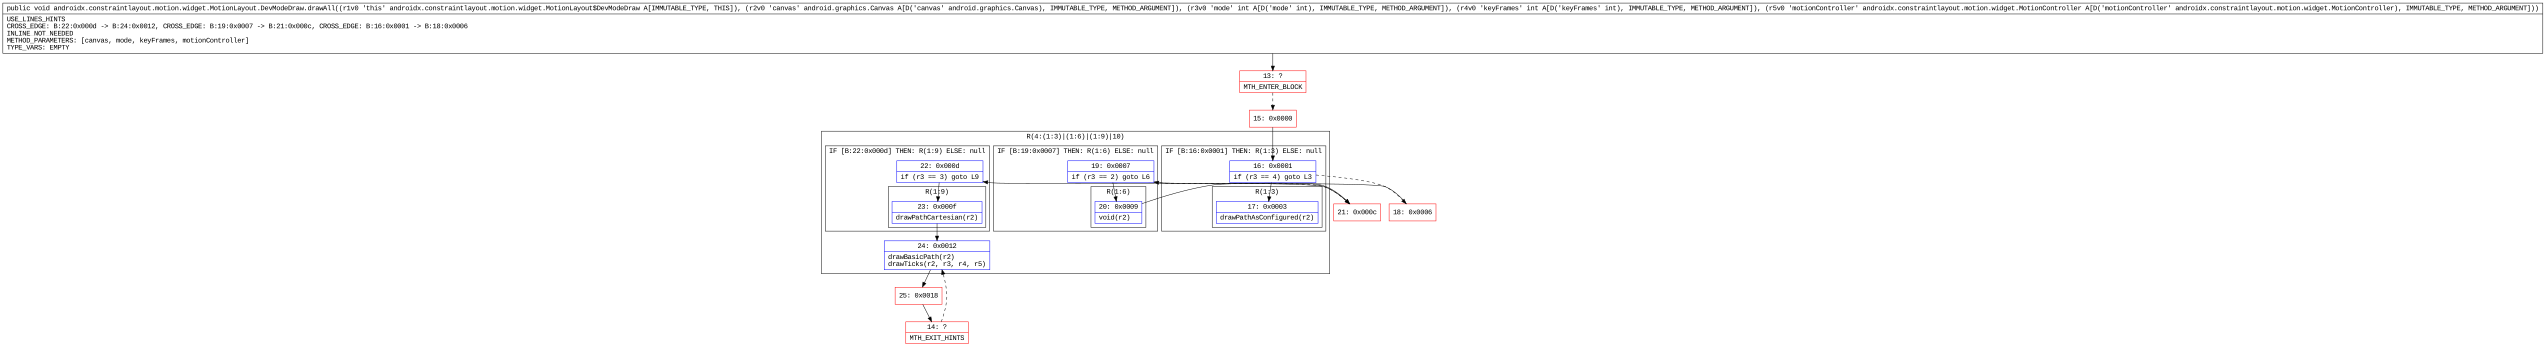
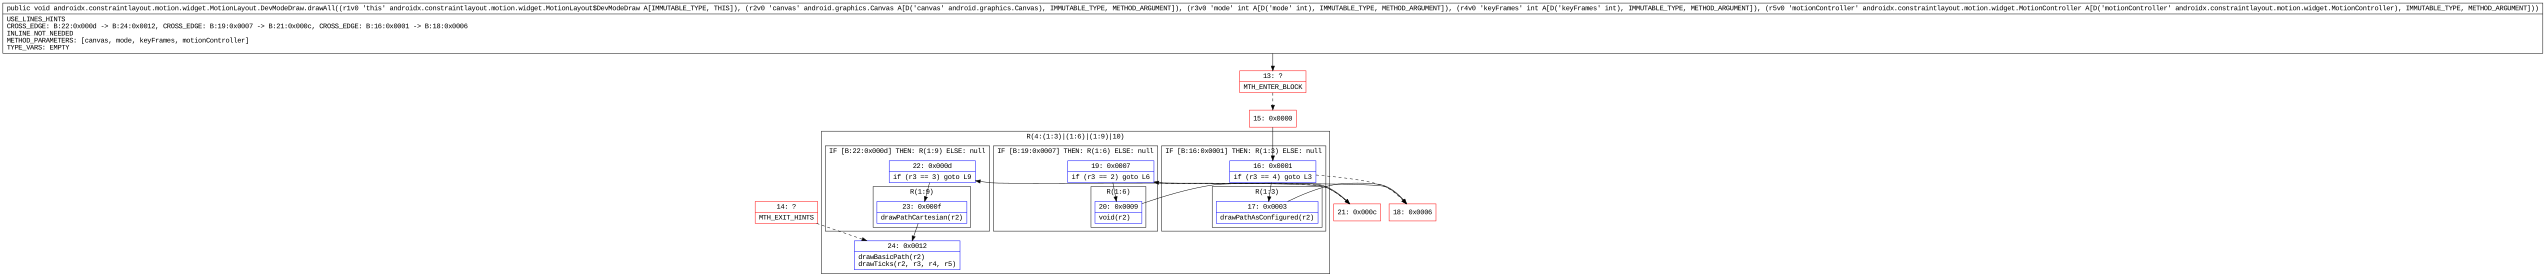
  digraph {
    fontname="Liberation Mono"
    node [color=blue fontname="Liberation Mono" shape=record]
    edge [fontname="Liberation Mono"]
    n1 [label="{17\:\ 0x0003|drawPathAsConfigured(r2)\l}"]
    n2 [label="{16\:\ 0x0001|if (r3 == 4) goto L3\l}"]
    n3 [label="{20\:\ 0x0009|void(r2)\l}"]
    n4 [label="{19\:\ 0x0007|if (r3 == 2) goto L6\l}"]
    n5 [label="{23\:\ 0x000f|drawPathCartesian(r2)\l}"]
    n6 [label="{22\:\ 0x000d|if (r3 == 3) goto L9\l}"]
    n7 [label="{24\:\ 0x0012|drawBasicPath(r2)\ldrawTicks(r2, r3, r4, r5)\l}"]
    n8 [color=red label="{18\:\ 0x0006}"]
    n9 [color=red label="{21\:\ 0x000c}"]
-   n10 [color=red label="{25\:\ 0x0018}"]
    n11 [color=red label="{14\:\ ?|MTH_EXIT_HINTS\l}"]
    n12 [color=red label="{13\:\ ?|MTH_ENTER_BLOCK\l}"]
    n13 [color=red label="{15\:\ 0x0000}"]
    n14 [label="{public void androidx.constraintlayout.motion.widget.MotionLayout.DevModeDraw.drawAll((r1v0 'this' androidx.constraintlayout.motion.widget.MotionLayout$DevModeDraw A[IMMUTABLE_TYPE, THIS]), (r2v0 'canvas' android.graphics.Canvas A[D('canvas' android.graphics.Canvas), IMMUTABLE_TYPE, METHOD_ARGUMENT]), (r3v0 'mode' int A[D('mode' int), IMMUTABLE_TYPE, METHOD_ARGUMENT]), (r4v0 'keyFrames' int A[D('keyFrames' int), IMMUTABLE_TYPE, METHOD_ARGUMENT]), (r5v0 'motionController' androidx.constraintlayout.motion.widget.MotionController A[D('motionController' androidx.constraintlayout.motion.widget.MotionController), IMMUTABLE_TYPE, METHOD_ARGUMENT]))  | USE_LINES_HINTS\lCROSS_EDGE: B:22:0x000d \-\> B:24:0x0012, CROSS_EDGE: B:19:0x0007 \-\> B:21:0x000c, CROSS_EDGE: B:16:0x0001 \-\> B:18:0x0006\lINLINE_NOT_NEEDED\lMETHOD_PARAMETERS: [canvas, mode, keyFrames, motionController]\lTYPE_VARS: EMPTY\l}" color=""]
    subgraph cluster_1 {
      label="R(4:(1:3)|(1:6)|(1:9)|10)"
      n7
      subgraph cluster_2 {
        label="IF [B:16:0x0001] THEN: R(1:3) ELSE: null"
        n2
        subgraph cluster_3 {
          label="R(1:3)"
          n1
        }
      }
      subgraph cluster_4 {
        label="IF [B:19:0x0007] THEN: R(1:6) ELSE: null"
        n4
        subgraph cluster_5 {
          label="R(1:6)"
          n3
        }
      }
      subgraph cluster_6 {
        label="IF [B:22:0x000d] THEN: R(1:9) ELSE: null"
        n6
        subgraph cluster_7 {
          label="R(1:9)"
          n5
        }
      }
    }
+   n1 -> n8
    n2 -> n1
    n2 -> n8 [style=dashed]
    n3 -> n9
    n4 -> n3
    n4 -> n9 [style=dashed]
    n5 -> n7
    n6 -> n5
-   n7 -> n10
    n8 -> n4
    n9 -> n6
-   n10 -> n11
    n11 -> n7 [style=dashed]
    n12 -> n13 [style=dashed]
    n13 -> n2
    n14 -> n12
  }
